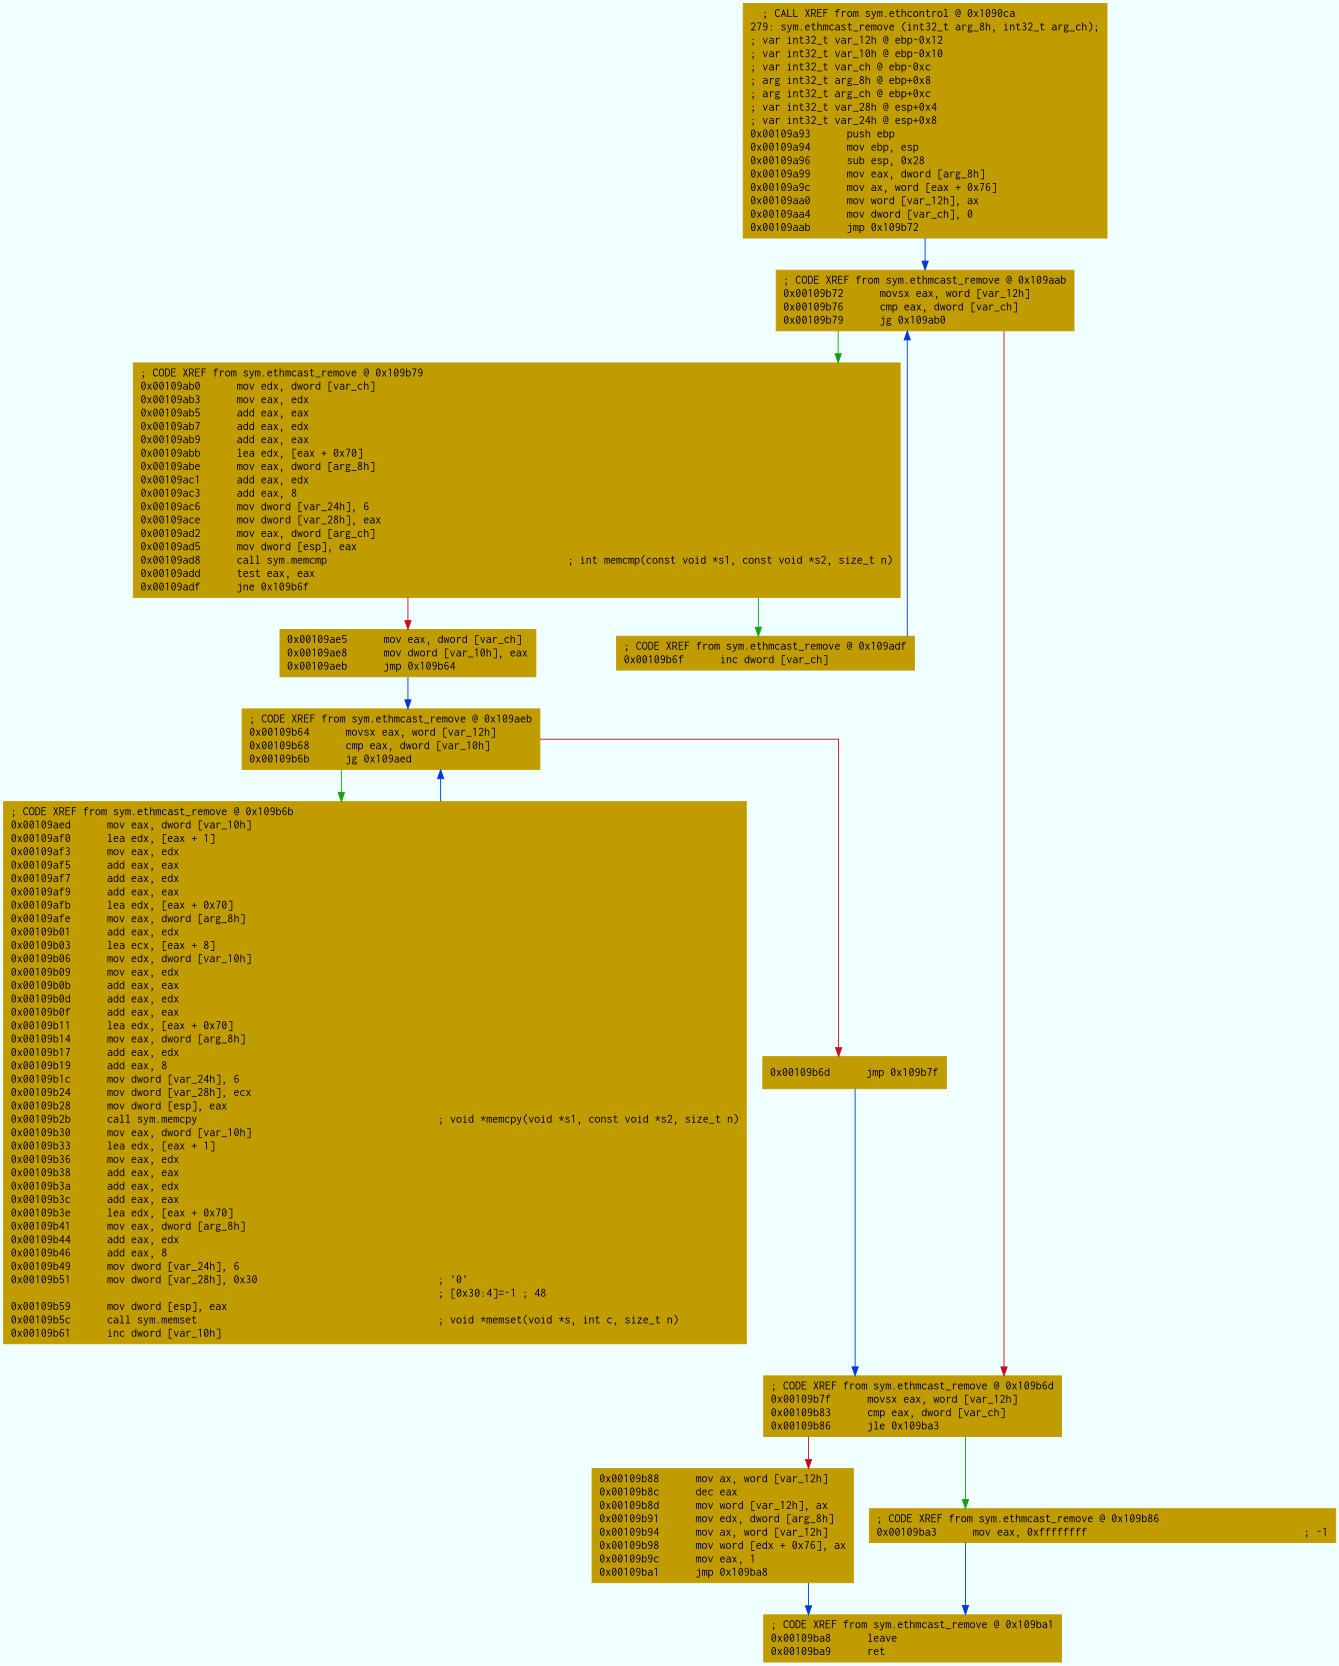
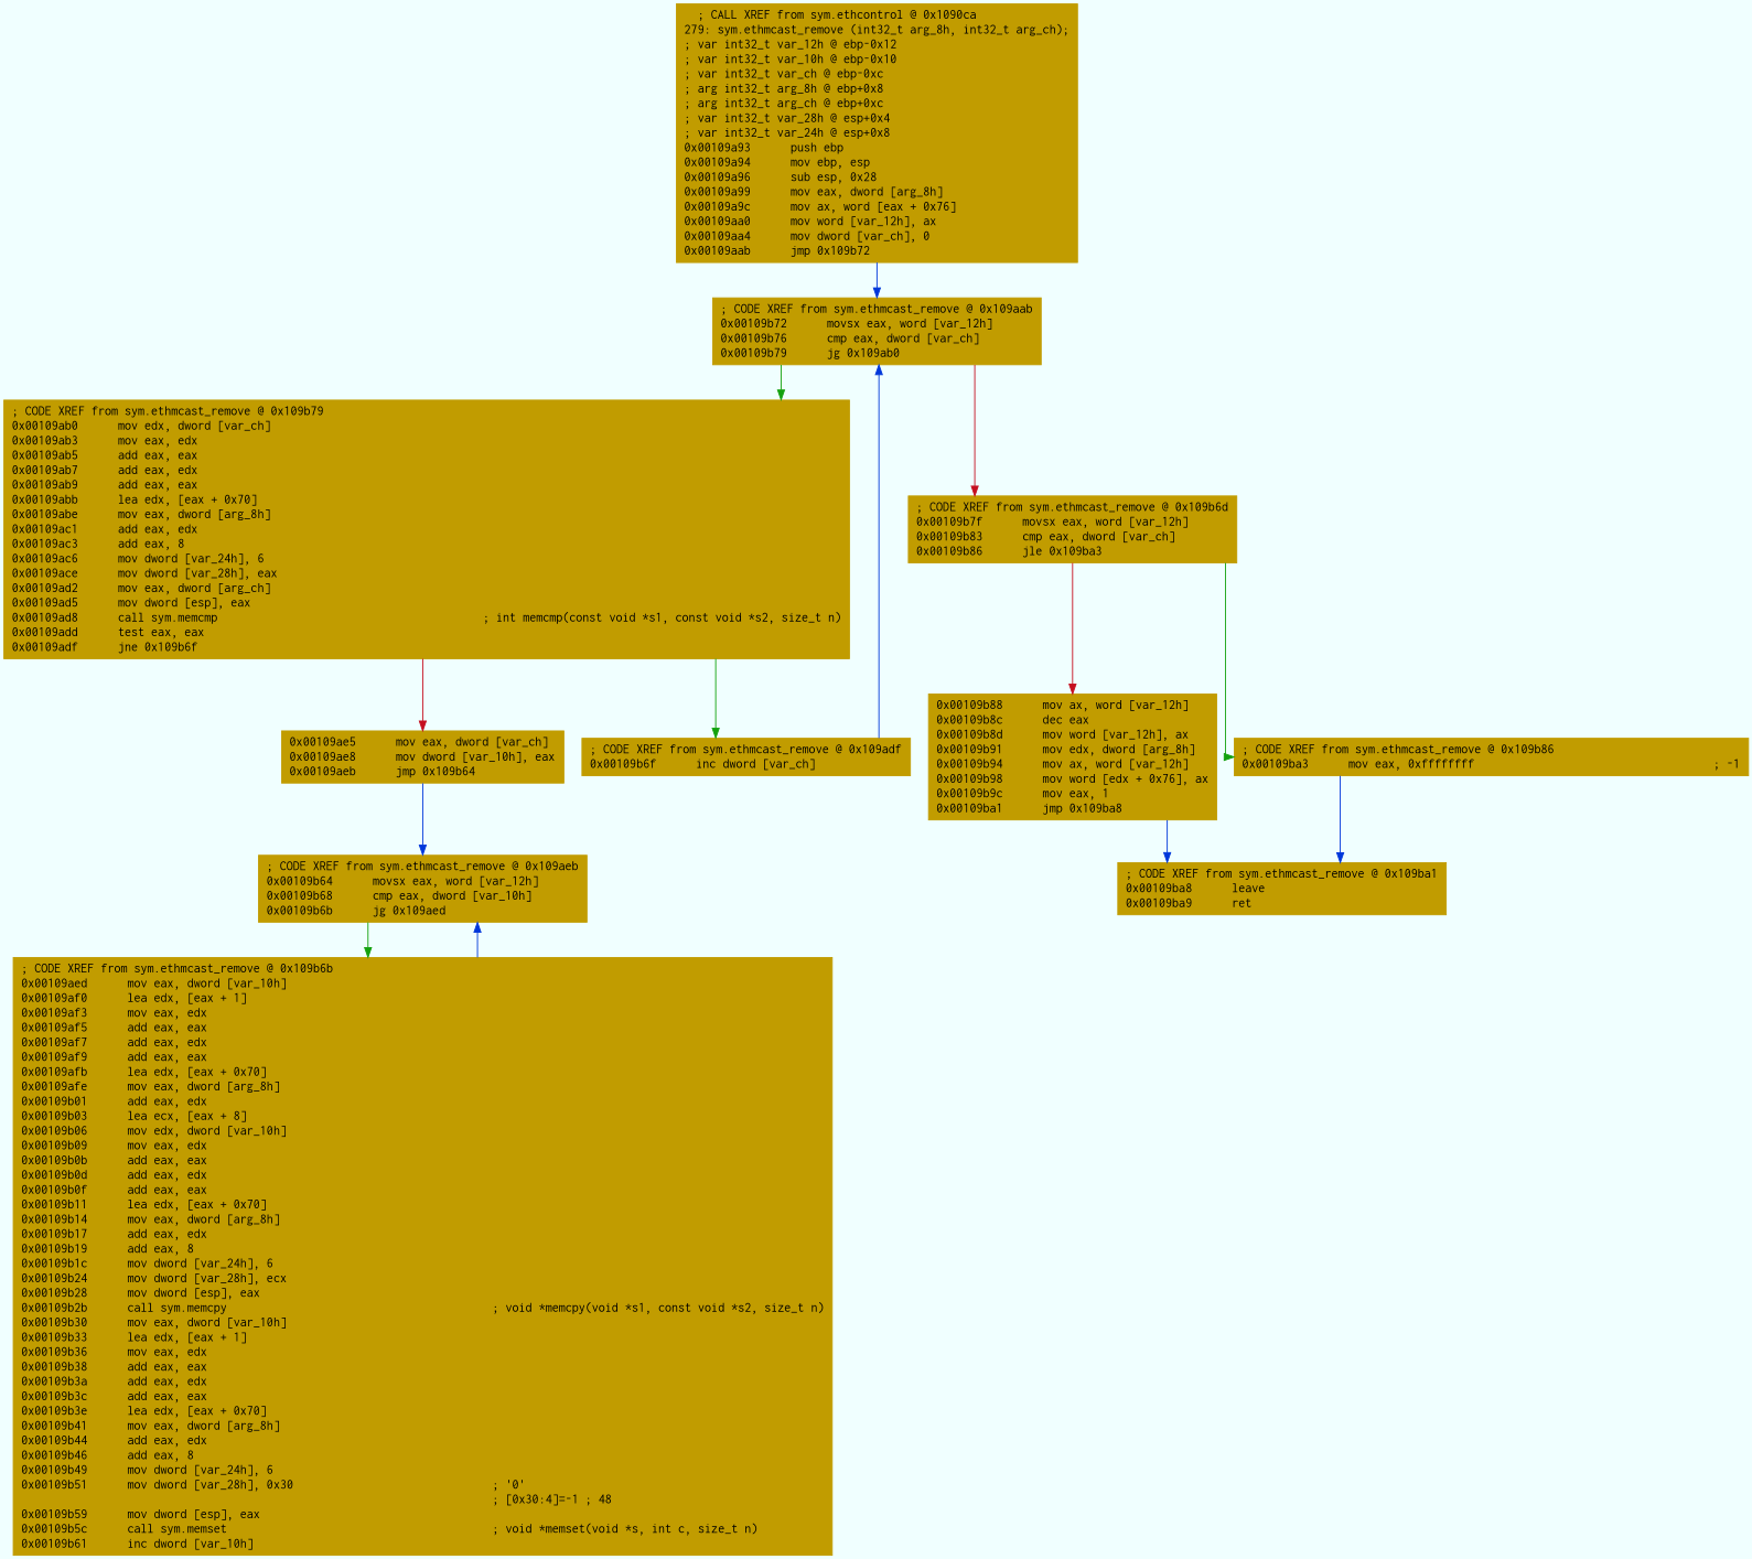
  digraph {
    bgcolor=azure
    fontname=Courier
    fontsize=8
    splines=ortho
    node [color="#c19c00" fillcolor="#c19c00" fontname=Courier shape=box style=filled]
    edge [arrowhead=normal color="#0037da"]
    n1 [label="  ; CALL XREF from sym.ethcontrol @ 0x1090ca\l279: sym.ethmcast_remove (int32_t arg_8h, int32_t arg_ch);\l; var int32_t var_12h @ ebp-0x12\l; var int32_t var_10h @ ebp-0x10\l; var int32_t var_ch @ ebp-0xc\l; arg int32_t arg_8h @ ebp+0x8\l; arg int32_t arg_ch @ ebp+0xc\l; var int32_t var_28h @ esp+0x4\l; var int32_t var_24h @ esp+0x8\l0x00109a93      push ebp\l0x00109a94      mov ebp, esp\l0x00109a96      sub esp, 0x28\l0x00109a99      mov eax, dword [arg_8h]\l0x00109a9c      mov ax, word [eax + 0x76]\l0x00109aa0      mov word [var_12h], ax\l0x00109aa4      mov dword [var_ch], 0\l0x00109aab      jmp 0x109b72\l"]
    n2 [label="; CODE XREF from sym.ethmcast_remove @ 0x109aab\l0x00109b72      movsx eax, word [var_12h]\l0x00109b76      cmp eax, dword [var_ch]\l0x00109b79      jg 0x109ab0\l"]
    n3 [label="; CODE XREF from sym.ethmcast_remove @ 0x109b79\l0x00109ab0      mov edx, dword [var_ch]\l0x00109ab3      mov eax, edx\l0x00109ab5      add eax, eax\l0x00109ab7      add eax, edx\l0x00109ab9      add eax, eax\l0x00109abb      lea edx, [eax + 0x70]\l0x00109abe      mov eax, dword [arg_8h]\l0x00109ac1      add eax, edx\l0x00109ac3      add eax, 8\l0x00109ac6      mov dword [var_24h], 6\l0x00109ace      mov dword [var_28h], eax\l0x00109ad2      mov eax, dword [arg_ch]\l0x00109ad5      mov dword [esp], eax\l0x00109ad8      call sym.memcmp                                        ; int memcmp(const void *s1, const void *s2, size_t n)\l0x00109add      test eax, eax\l0x00109adf      jne 0x109b6f\l"]
    n4 [label="0x00109ae5      mov eax, dword [var_ch]\l0x00109ae8      mov dword [var_10h], eax\l0x00109aeb      jmp 0x109b64\l"]
    n5 [label="; CODE XREF from sym.ethmcast_remove @ 0x109adf\l0x00109b6f      inc dword [var_ch]\l"]
    n6 [label="; CODE XREF from sym.ethmcast_remove @ 0x109aeb\l0x00109b64      movsx eax, word [var_12h]\l0x00109b68      cmp eax, dword [var_10h]\l0x00109b6b      jg 0x109aed\l"]
    n7 [label="; CODE XREF from sym.ethmcast_remove @ 0x109b6b\l0x00109aed      mov eax, dword [var_10h]\l0x00109af0      lea edx, [eax + 1]\l0x00109af3      mov eax, edx\l0x00109af5      add eax, eax\l0x00109af7      add eax, edx\l0x00109af9      add eax, eax\l0x00109afb      lea edx, [eax + 0x70]\l0x00109afe      mov eax, dword [arg_8h]\l0x00109b01      add eax, edx\l0x00109b03      lea ecx, [eax + 8]\l0x00109b06      mov edx, dword [var_10h]\l0x00109b09      mov eax, edx\l0x00109b0b      add eax, eax\l0x00109b0d      add eax, edx\l0x00109b0f      add eax, eax\l0x00109b11      lea edx, [eax + 0x70]\l0x00109b14      mov eax, dword [arg_8h]\l0x00109b17      add eax, edx\l0x00109b19      add eax, 8\l0x00109b1c      mov dword [var_24h], 6\l0x00109b24      mov dword [var_28h], ecx\l0x00109b28      mov dword [esp], eax\l0x00109b2b      call sym.memcpy                                        ; void *memcpy(void *s1, const void *s2, size_t n)\l0x00109b30      mov eax, dword [var_10h]\l0x00109b33      lea edx, [eax + 1]\l0x00109b36      mov eax, edx\l0x00109b38      add eax, eax\l0x00109b3a      add eax, edx\l0x00109b3c      add eax, eax\l0x00109b3e      lea edx, [eax + 0x70]\l0x00109b41      mov eax, dword [arg_8h]\l0x00109b44      add eax, edx\l0x00109b46      add eax, 8\l0x00109b49      mov dword [var_24h], 6\l0x00109b51      mov dword [var_28h], 0x30                              ; '0'\l                                                                       ; [0x30:4]=-1 ; 48\l0x00109b59      mov dword [esp], eax\l0x00109b5c      call sym.memset                                        ; void *memset(void *s, int c, size_t n)\l0x00109b61      inc dword [var_10h]\l"]
-   n8 [label="0x00109b6d      jmp 0x109b7f\l"]
    n9 [label="; CODE XREF from sym.ethmcast_remove @ 0x109b6d\l0x00109b7f      movsx eax, word [var_12h]\l0x00109b83      cmp eax, dword [var_ch]\l0x00109b86      jle 0x109ba3\l"]
    n10 [label="0x00109b88      mov ax, word [var_12h]\l0x00109b8c      dec eax\l0x00109b8d      mov word [var_12h], ax\l0x00109b91      mov edx, dword [arg_8h]\l0x00109b94      mov ax, word [var_12h]\l0x00109b98      mov word [edx + 0x76], ax\l0x00109b9c      mov eax, 1\l0x00109ba1      jmp 0x109ba8\l"]
    n11 [label="; CODE XREF from sym.ethmcast_remove @ 0x109b86\l0x00109ba3      mov eax, 0xffffffff                                    ; -1\l"]
    n12 [label="; CODE XREF from sym.ethmcast_remove @ 0x109ba1\l0x00109ba8      leave\l0x00109ba9      ret\l"]
    n1 -> n2
    n2 -> n3 [color="#13a10e"]
    n2 -> n9 [color="#c50f1f"]
    n3 -> n4 [color="#c50f1f"]
    n3 -> n5 [color="#13a10e"]
    n4 -> n6
    n5 -> n2
    n6 -> n7 [color="#13a10e"]
-   n6 -> n8 [color="#c50f1f"]
    n7 -> n6
-   n8 -> n9
    n9 -> n10 [color="#c50f1f"]
    n9 -> n11 [color="#13a10e"]
    n10 -> n12
    n11 -> n12
  }
